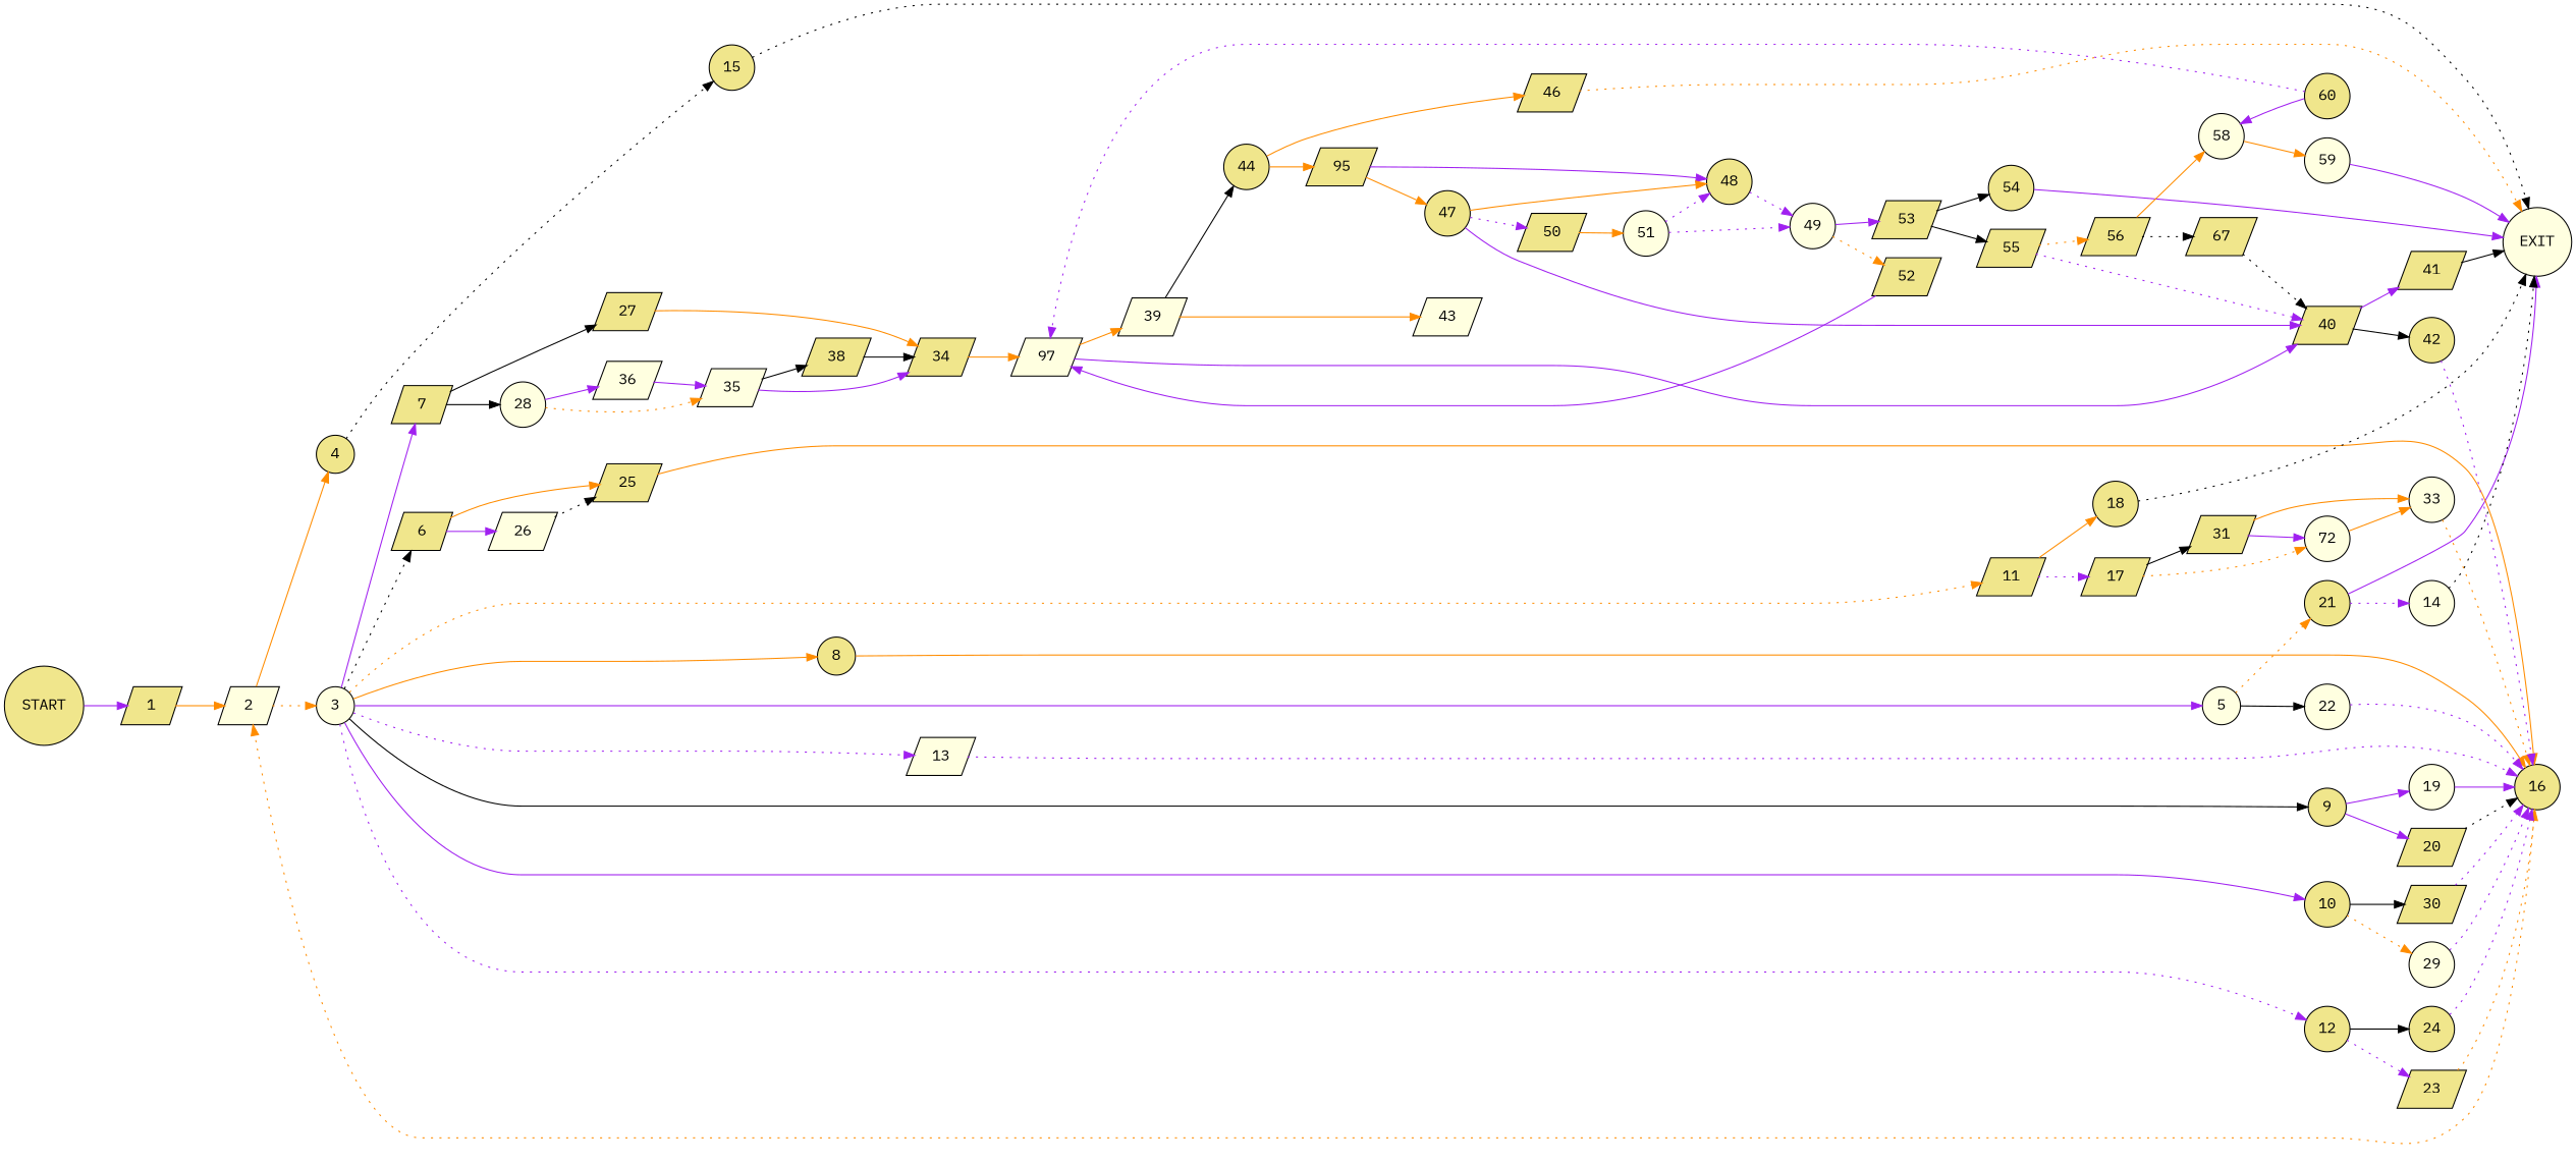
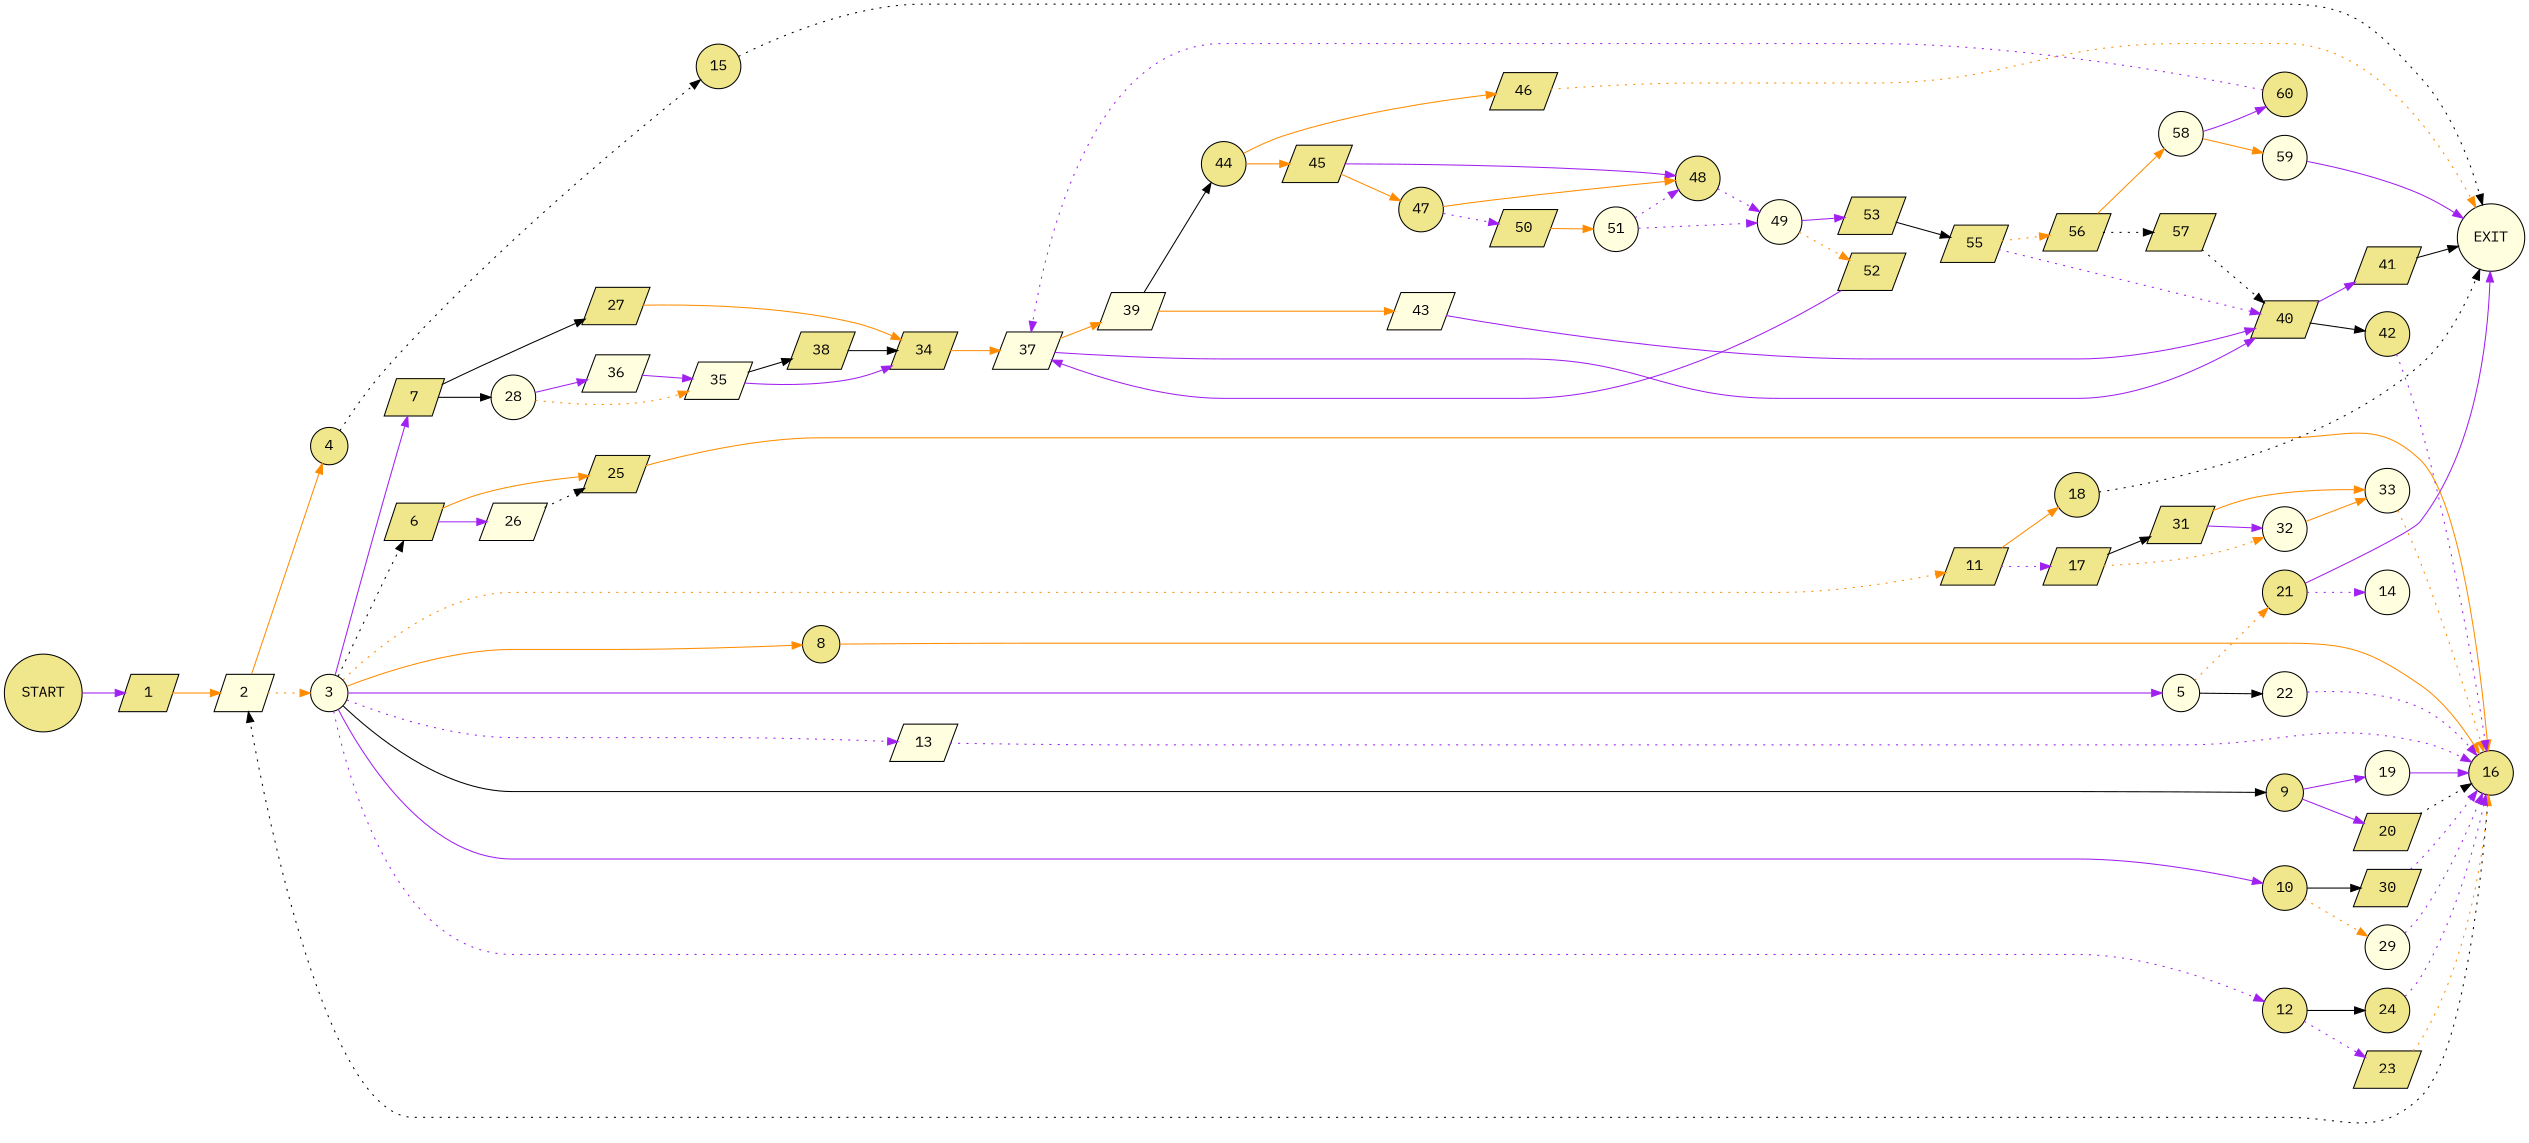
  digraph {
    fontname="IBM Plex Mono"
    rankdir=LR
    node [fillcolor=khaki fontname="IBM Plex Mono" shape=circle style=filled]
    edge [color=purple fontname="IBM Plex Mono" style=solid]
    n1 [label=START]
    1 [shape=parallelogram]
    2 [fillcolor=lightyellow shape=parallelogram]
    n4 [fillcolor=lightyellow label=EXIT]
    3 [fillcolor=lightyellow]
    4
    5 [fillcolor=lightyellow]
    6 [shape=parallelogram]
    7 [shape=parallelogram]
    8
    9
    10
    11 [shape=parallelogram]
    12
    13 [fillcolor=lightyellow shape=parallelogram]
    15
    21
    22 [fillcolor=lightyellow]
    25 [shape=parallelogram]
    26 [fillcolor=lightyellow shape=parallelogram]
    27 [shape=parallelogram]
    28 [fillcolor=lightyellow]
    16
    19 [fillcolor=lightyellow]
    20 [shape=parallelogram]
    29 [fillcolor=lightyellow]
    30 [shape=parallelogram]
    17 [shape=parallelogram]
    18
    23 [shape=parallelogram]
    24
    14 [fillcolor=lightyellow]
    34 [shape=parallelogram]
    35 [fillcolor=lightyellow shape=parallelogram]
    36 [fillcolor=lightyellow shape=parallelogram]
    31 [shape=parallelogram]
-   32 [fillcolor=lightyellow label=72]
+   32 [fillcolor=lightyellow]
    33 [fillcolor=lightyellow]
-   37 [fillcolor=lightyellow shape=parallelogram label=97]
+   37 [fillcolor=lightyellow shape=parallelogram]
    38 [shape=parallelogram]
    39 [fillcolor=lightyellow shape=parallelogram]
    40 [shape=parallelogram]
    43 [fillcolor=lightyellow shape=parallelogram]
    44
    41 [shape=parallelogram]
    42
-   45 [shape=parallelogram label=95]
+   45 [shape=parallelogram]
    46 [shape=parallelogram]
    47
    48
    50 [shape=parallelogram]
    49 [fillcolor=lightyellow]
    51 [fillcolor=lightyellow]
    52 [shape=parallelogram]
    53 [shape=parallelogram]
-   54
    55 [shape=parallelogram]
    56 [shape=parallelogram]
-   57 [shape=parallelogram label=67]
+   57 [shape=parallelogram]
    58 [fillcolor=lightyellow]
    59 [fillcolor=lightyellow]
    60
    n1 -> 1
    1 -> 2 [color=darkorange]
    2 -> 3 [color=darkorange style=dotted]
    2 -> 4 [color=darkorange]
    3 -> 5
    3 -> 6 [color=black style=dotted]
    3 -> 7
    3 -> 8 [color=darkorange]
    3 -> 9 [color=black]
    3 -> 10
    3 -> 11 [color=darkorange style=dotted]
    3 -> 12 [style=dotted]
    3 -> 13 [style=dotted]
    4 -> 15 [color=black style=dotted]
    5 -> 21 [color=darkorange style=dotted]
    5 -> 22 [color=black]
    6 -> 25 [color=darkorange]
    6 -> 26
    7 -> 27 [color=black]
    7 -> 28 [color=black]
    8 -> 16 [color=darkorange]
    9 -> 19
    9 -> 20
    10 -> 29 [color=darkorange style=dotted]
    10 -> 30 [color=black]
    11 -> 17 [style=dotted]
    11 -> 18 [color=darkorange]
    12 -> 23 [style=dotted]
    12 -> 24 [color=black]
    13 -> 16 [style=dotted]
    15 -> n4 [color=black style=dotted]
    21 -> n4
    21 -> 14 [style=dotted]
    22 -> 16 [style=dotted]
    25 -> 16 [color=darkorange]
    26 -> 25 [color=black style=dotted]
    27 -> 34 [color=darkorange]
    28 -> 35 [color=darkorange style=dotted]
    28 -> 36
-   16 -> 2 [color=darkorange style=dotted]
+   16 -> 2 [color=black style=dotted]
    19 -> 16
    20 -> 16 [color=black style=dotted]
    29 -> 16 [style=dotted]
    30 -> 16 [style=dotted]
    17 -> 31 [color=black]
    17 -> 32 [color=darkorange style=dotted]
    18 -> n4 [color=black style=dotted]
    23 -> 16 [color=darkorange style=dotted]
    24 -> 16 [style=dotted]
-   14 -> n4 [color=black style=dotted]
    34 -> 37 [color=darkorange]
    35 -> 34
    35 -> 38 [color=black]
    36 -> 35
    31 -> 32
    31 -> 33 [color=darkorange]
    32 -> 33 [color=darkorange]
    33 -> 16 [color=darkorange style=dotted]
    37 -> 39 [color=darkorange]
    37 -> 40
    38 -> 34 [color=black]
    39 -> 43 [color=darkorange]
    39 -> 44 [color=black]
    40 -> 41
    40 -> 42 [color=black]
-   47 -> 40
+   43 -> 40
    44 -> 45 [color=darkorange]
    44 -> 46 [color=darkorange]
    41 -> n4 [color=black]
    42 -> 16 [style=dotted]
    45 -> 47 [color=darkorange]
    45 -> 48
    46 -> n4 [color=darkorange style=dotted]
    47 -> 48 [color=darkorange]
    47 -> 50 [style=dotted]
    48 -> 49 [style=dotted]
    50 -> 51 [color=darkorange]
    49 -> 52 [color=darkorange style=dotted]
    49 -> 53
    51 -> 48 [style=dotted]
    51 -> 49 [style=dotted]
    52 -> 37
-   53 -> 54 [color=black]
    53 -> 55 [color=black]
-   54 -> n4
    55 -> 40 [style=dotted]
    55 -> 56 [color=darkorange style=dotted]
    56 -> 57 [color=black style=dotted]
    56 -> 58 [color=darkorange]
    57 -> 40 [color=black style=dotted]
    58 -> 59 [color=darkorange]
-   60 -> 58
+   58 -> 60
    59 -> n4
    60 -> 37 [style=dotted]
  }
